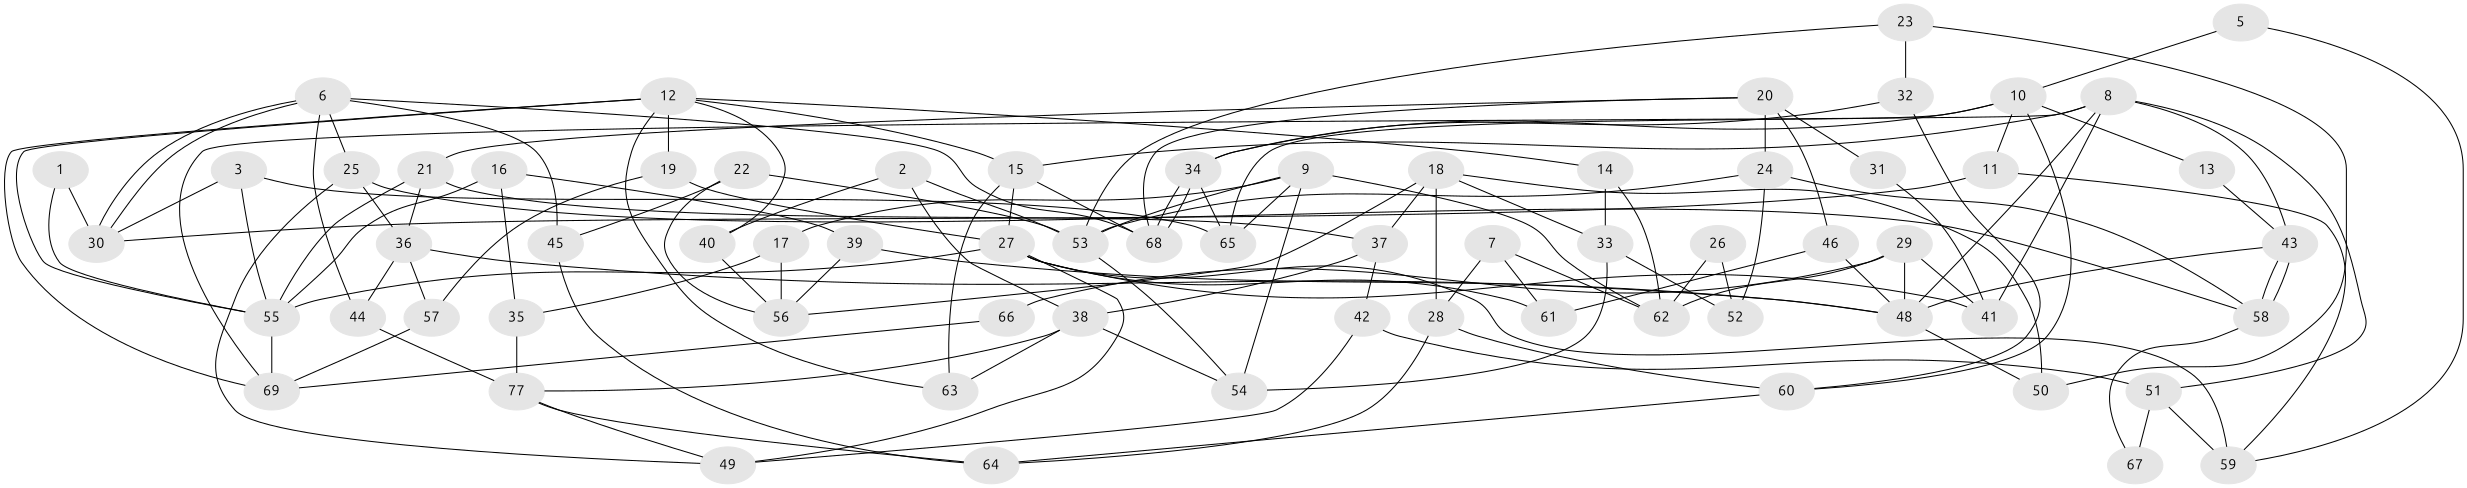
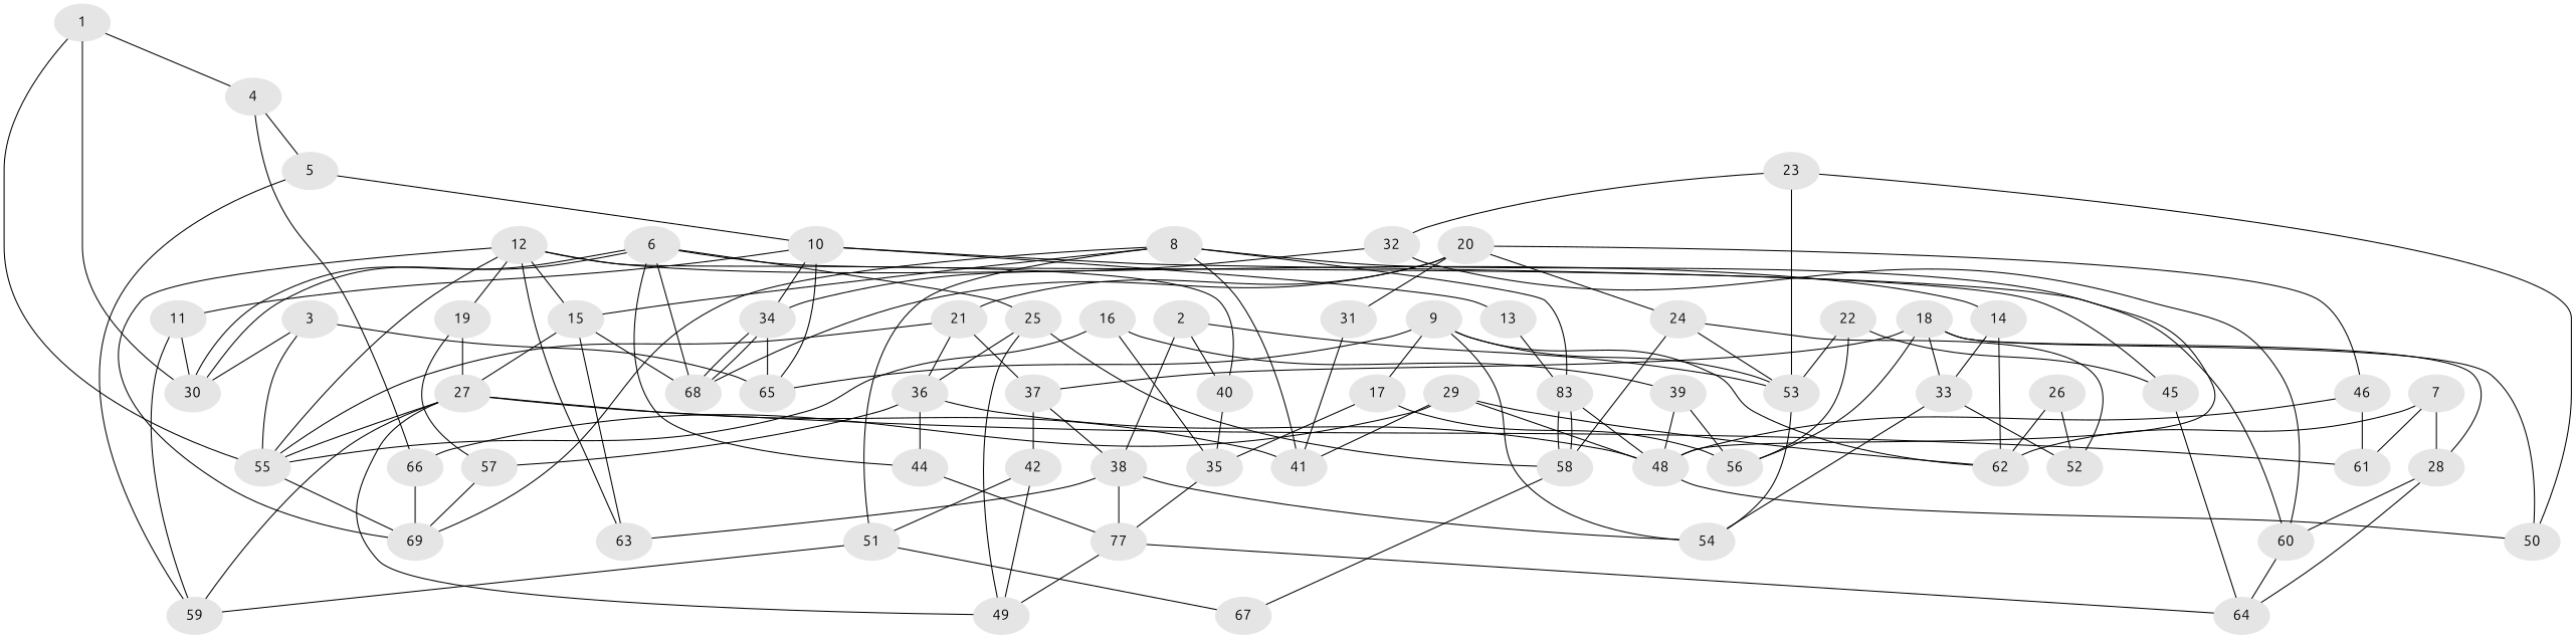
  graph {
    fontname=Ubuntu
    node [color=gray90 fontname=Ubuntu style=filled]
    edge [fontname=Ubuntu]
    1
+   4
    30
    55
    5
    66
    69
    2
    38
    40
    53
    54
    63
    n14 [label=77]
    56
    3
    65
    10
    59
    11
    13
    34
    60
    6
    25
    44
    45
    68
    36
    58
    49
    64
    7
    28
    61
    62
    8
    15
    41
-   43
+   43 [label=83]
    48
    51
    27
    50
    67
    9
    17
    35
    12
    14
    19
    33
    57
    52
    16
    39
    18
    37
    42
    20
    21
    24
    31
    46
    22
    23
    32
    26
    29
+   1 -- 4
    1 -- 30
    1 -- 55
+   4 -- 5
+   4 -- 66
    55 -- 69
    5 -- 10
    5 -- 59
    66 -- 69
    2 -- 38
    2 -- 40
    2 -- 53
    38 -- 54
    38 -- 63
    38 -- n14
-   40 -- 56
+   40 -- 35
    53 -- 54
    n14 -- 49
    n14 -- 64
    3 -- 30
    3 -- 55
    3 -- 65
    10 -- 65
    10 -- 11
    10 -- 13
    10 -- 34
    10 -- 60
    11 -- 30
    11 -- 59
    13 -- 43
    34 -- 65
    34 -- 68
    34 -- 68
    60 -- 64
    6 -- 30
    6 -- 30
    6 -- 25
    6 -- 44
    6 -- 45
    6 -- 68
    25 -- 36
    25 -- 58
    25 -- 49
    44 -- n14
    45 -- 64
    36 -- 44
    36 -- 48
    36 -- 57
    58 -- 67
    7 -- 28
    7 -- 61
    7 -- 62
    28 -- 60
    28 -- 64
    8 -- 69
    8 -- 15
    8 -- 41
    8 -- 43
    8 -- 48
    8 -- 51
    15 -- 63
    15 -- 68
    15 -- 27
    43 -- 58
    43 -- 58
    43 -- 48
    48 -- 50
    51 -- 59
    51 -- 67
    27 -- 55
    27 -- 59
    27 -- 49
    27 -- 61
    27 -- 41
    9 -- 53
    9 -- 54
    9 -- 65
    9 -- 62
    9 -- 17
    17 -- 56
    17 -- 35
    35 -- n14
    12 -- 55
    12 -- 69
    12 -- 40
    12 -- 63
    12 -- 15
    12 -- 14
    12 -- 19
    14 -- 62
    14 -- 33
    19 -- 27
    19 -- 57
    33 -- 54
    33 -- 52
    57 -- 69
    16 -- 55
    16 -- 35
    16 -- 39
    39 -- 56
    39 -- 48
    18 -- 56
    18 -- 28
    18 -- 50
    18 -- 33
    18 -- 37
    37 -- 38
    37 -- 42
    42 -- 49
    42 -- 51
    20 -- 68
    20 -- 21
    20 -- 24
    20 -- 31
    20 -- 46
    21 -- 55
    21 -- 36
    21 -- 37
    24 -- 53
    24 -- 58
    24 -- 52
    31 -- 41
    46 -- 61
    46 -- 48
    22 -- 53
    22 -- 56
    22 -- 45
    23 -- 53
    23 -- 50
    23 -- 32
    32 -- 34
    32 -- 60
    26 -- 62
    26 -- 52
    29 -- 66
    29 -- 62
    29 -- 41
    29 -- 48
  }
